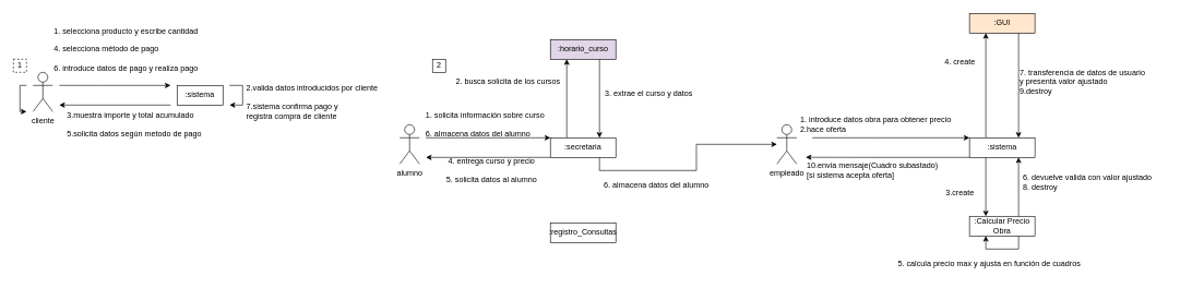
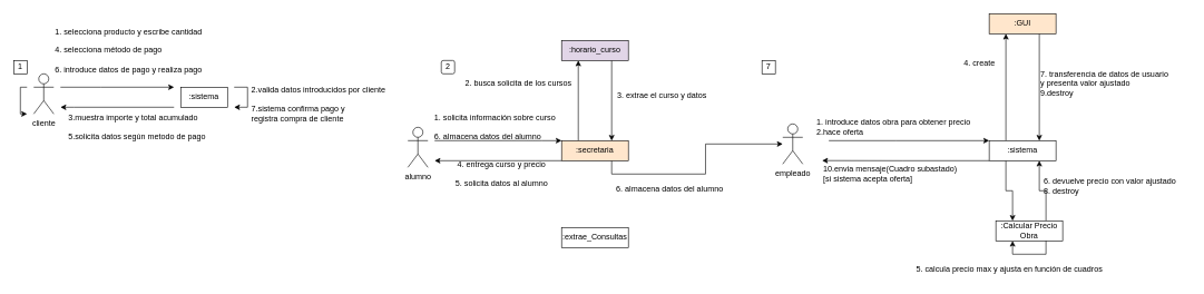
  <mxCell id="0" />
  <mxCell id="1" parent="0" />
  <mxCell id="2" style="edgeStyle=orthogonalEdgeStyle;rounded=0;orthogonalLoop=1;jettySize=auto;html=1;" edge="1" parent="1"><mxGeometry relative="1" as="geometry"><mxPoint x="90" y="130" as="sourcePoint" /><mxPoint x="260" y="130" as="targetPoint" /><Array as="points"><mxPoint x="150" y="130" /><mxPoint x="150" y="130" /></Array></mxGeometry></mxCell>
  <mxCell id="3" value="cliente" style="shape=umlActor;verticalLabelPosition=bottom;verticalAlign=top;html=1;outlineConnect=0;" vertex="1" parent="1"><mxGeometry x="50" y="110" width="30" height="60" as="geometry" /></mxCell>
- <mxCell id="4" value="1" style="whiteSpace=wrap;html=1;dashed=1;" vertex="1" parent="1"><mxGeometry x="20" y="90" width="20" height="20" as="geometry" /></mxCell>
+ <mxCell id="4" value="1" style="whiteSpace=wrap;html=1;" vertex="1" parent="1"><mxGeometry x="20" y="90" width="20" height="20" as="geometry" /></mxCell>
  <mxCell id="5" style="edgeStyle=orthogonalEdgeStyle;rounded=0;orthogonalLoop=1;jettySize=auto;html=1;" edge="1" parent="1"><mxGeometry relative="1" as="geometry"><mxPoint x="260" y="160" as="sourcePoint" /><mxPoint x="90" y="160" as="targetPoint" /><Array as="points"><mxPoint x="110" y="160" /><mxPoint x="110" y="160" /></Array></mxGeometry></mxCell>
  <mxCell id="6" value=":sistema" style="whiteSpace=wrap;html=1;" vertex="1" parent="1"><mxGeometry x="270" y="130" width="70" height="30" as="geometry" /></mxCell>
  <mxCell id="7" style="edgeStyle=orthogonalEdgeStyle;rounded=0;orthogonalLoop=1;jettySize=auto;html=1;" edge="1" parent="1"><mxGeometry relative="1" as="geometry"><mxPoint x="40" y="130" as="sourcePoint" /><mxPoint x="40" y="170" as="targetPoint" /><Array as="points"><mxPoint x="30" y="130" /><mxPoint x="30" y="170" /></Array></mxGeometry></mxCell>
  <mxCell id="8" value="&lt;div&gt;1. selecciona producto&amp;nbsp;&lt;span style=&quot;background-color: initial;&quot;&gt;y escribe cantidad&lt;/span&gt;&lt;/div&gt;&lt;div&gt;&lt;div&gt;&lt;br&gt;&lt;/div&gt;&lt;div&gt;4. selecciona método&amp;nbsp;&lt;span style=&quot;background-color: initial;&quot;&gt;de pago&lt;/span&gt;&lt;/div&gt;&lt;div&gt;&lt;span style=&quot;background-color: initial;&quot;&gt;&lt;br&gt;&lt;/span&gt;&lt;/div&gt;&lt;div&gt;6. introduce datos de pago y realiza pago&lt;/div&gt;&lt;/div&gt;" style="text;html=1;align=left;verticalAlign=middle;resizable=0;points=[];autosize=1;strokeColor=none;fillColor=none;" vertex="1" parent="1"><mxGeometry x="80" y="30" width="240" height="90" as="geometry" /></mxCell>
  <mxCell id="9" value="3.muestra importe y total acumulado&lt;div&gt;&lt;br&gt;&lt;div&gt;5.solicita datos según metodo de pago&lt;/div&gt;&lt;/div&gt;" style="text;html=1;align=left;verticalAlign=middle;resizable=0;points=[];autosize=1;strokeColor=none;fillColor=none;" vertex="1" parent="1"><mxGeometry x="100" y="160" width="230" height="60" as="geometry" /></mxCell>
  <mxCell id="10" style="edgeStyle=orthogonalEdgeStyle;rounded=0;orthogonalLoop=1;jettySize=auto;html=1;" edge="1" parent="1"><mxGeometry relative="1" as="geometry"><mxPoint x="350" y="130" as="sourcePoint" /><mxPoint x="350" y="160" as="targetPoint" /><Array as="points"><mxPoint x="370" y="130" /><mxPoint x="370" y="160" /></Array></mxGeometry></mxCell>
  <mxCell id="11" value="&lt;div&gt;2.valida datos introducidos por cliente&lt;div&gt;&lt;/div&gt;&lt;/div&gt;&lt;div&gt;&lt;br&gt;&lt;/div&gt;7.sistema confirma pago y&lt;div&gt;registra compra de cliente&lt;/div&gt;" style="text;html=1;align=left;verticalAlign=middle;resizable=0;points=[];autosize=1;strokeColor=none;fillColor=none;" vertex="1" parent="1"><mxGeometry x="374" y="120" width="220" height="70" as="geometry" /></mxCell>
- <mxCell id="12" value="2" style="whiteSpace=wrap;html=1;" vertex="1" parent="1"><mxGeometry x="660" y="90" width="20" height="20" as="geometry" /></mxCell>
+ <mxCell id="12" value="2" style="whiteSpace=wrap;html=1;rounded=1;" vertex="1" parent="1"><mxGeometry x="660" y="90" width="20" height="20" as="geometry" /></mxCell>
  <mxCell id="13" style="edgeStyle=orthogonalEdgeStyle;rounded=0;orthogonalLoop=1;jettySize=auto;html=1;entryX=0;entryY=0;entryDx=0;entryDy=0;" edge="1" parent="1" target="21"><mxGeometry relative="1" as="geometry"><mxPoint x="650" y="210" as="sourcePoint" /><Array as="points"><mxPoint x="810" y="210" /><mxPoint x="810" y="210" /></Array></mxGeometry></mxCell>
  <mxCell id="14" value="alumno" style="shape=umlActor;verticalLabelPosition=bottom;verticalAlign=top;html=1;outlineConnect=0;" vertex="1" parent="1"><mxGeometry x="610" y="190" width="30" height="60" as="geometry" /></mxCell>
- <mxCell id="15" value=":registro_Consultas" style="whiteSpace=wrap;html=1;" vertex="1" parent="1"><mxGeometry x="840" y="340" width="100" height="30" as="geometry" /></mxCell>
+ <mxCell id="15" value=":extrae_Consultas" style="whiteSpace=wrap;html=1;" vertex="1" parent="1"><mxGeometry x="840" y="340" width="100" height="30" as="geometry" /></mxCell>
  <mxCell id="16" style="edgeStyle=orthogonalEdgeStyle;rounded=0;orthogonalLoop=1;jettySize=auto;html=1;exitX=0.75;exitY=1;exitDx=0;exitDy=0;entryX=0.75;entryY=0;entryDx=0;entryDy=0;" edge="1" parent="1" source="17" target="21"><mxGeometry relative="1" as="geometry" /></mxCell>
  <mxCell id="17" value=":horario_curso" style="whiteSpace=wrap;html=1;fillColor=#e1d5e7;" vertex="1" parent="1"><mxGeometry x="840" y="60" width="100" height="30" as="geometry" /></mxCell>
  <mxCell id="18" style="edgeStyle=orthogonalEdgeStyle;rounded=0;orthogonalLoop=1;jettySize=auto;html=1;exitX=0.25;exitY=0;exitDx=0;exitDy=0;entryX=0.25;entryY=1;entryDx=0;entryDy=0;" edge="1" parent="1" source="21" target="17"><mxGeometry relative="1" as="geometry" /></mxCell>
  <mxCell id="19" style="edgeStyle=orthogonalEdgeStyle;rounded=0;orthogonalLoop=1;jettySize=auto;html=1;exitX=0.75;exitY=1;exitDx=0;exitDy=0;" edge="1" parent="1" source="21" target="28"><mxGeometry relative="1" as="geometry" /></mxCell>
  <mxCell id="20" style="edgeStyle=orthogonalEdgeStyle;rounded=0;orthogonalLoop=1;jettySize=auto;html=1;exitX=0;exitY=1;exitDx=0;exitDy=0;" edge="1" parent="1" source="21"><mxGeometry relative="1" as="geometry"><mxPoint x="650" y="240" as="targetPoint" /><Array as="points"><mxPoint x="800" y="240" /><mxPoint x="800" y="240" /></Array></mxGeometry></mxCell>
- <mxCell id="21" value=":secretaria" style="whiteSpace=wrap;html=1;" vertex="1" parent="1"><mxGeometry x="840" y="210" width="100" height="30" as="geometry" /></mxCell>
+ <mxCell id="21" value=":secretaria" style="whiteSpace=wrap;html=1;fillColor=#ffe6cc;" vertex="1" parent="1"><mxGeometry x="840" y="210" width="100" height="30" as="geometry" /></mxCell>
  <mxCell id="22" value="1. solicita información sobre curso&lt;div&gt;&lt;br&gt;&lt;/div&gt;&lt;div style=&quot;text-align: left;&quot;&gt;6. almacena datos del alumno&lt;/div&gt;" style="text;html=1;align=center;verticalAlign=middle;resizable=0;points=[];autosize=1;strokeColor=none;fillColor=none;" vertex="1" parent="1"><mxGeometry x="640" y="160" width="200" height="60" as="geometry" /></mxCell>
  <mxCell id="23" value="4. entrega curso y precio&lt;div&gt;&lt;br&gt;&lt;/div&gt;&lt;div style=&quot;text-align: left;&quot;&gt;5. solicita datos al alumno&lt;/div&gt;" style="text;html=1;align=center;verticalAlign=middle;resizable=0;points=[];autosize=1;strokeColor=none;fillColor=none;" vertex="1" parent="1"><mxGeometry x="670" y="230" width="160" height="60" as="geometry" /></mxCell>
  <mxCell id="24" value="2. busca solicita de los cursos" style="text;html=1;align=center;verticalAlign=middle;resizable=0;points=[];autosize=1;strokeColor=none;fillColor=none;" vertex="1" parent="1"><mxGeometry x="680" y="110" width="190" height="30" as="geometry" /></mxCell>
  <mxCell id="25" value="3. extrae el curso y datos" style="text;html=1;align=center;verticalAlign=middle;resizable=0;points=[];autosize=1;strokeColor=none;fillColor=none;" vertex="1" parent="1"><mxGeometry x="910" y="128" width="160" height="30" as="geometry" /></mxCell>
  <mxCell id="26" value="6. almacena datos del alumno" style="text;html=1;align=left;verticalAlign=middle;resizable=0;points=[];autosize=1;strokeColor=none;fillColor=none;" vertex="1" parent="1"><mxGeometry x="920" y="268" width="180" height="30" as="geometry" /></mxCell>
- <mxCell id="28" value="empleado" style="shape=umlActor;verticalLabelPosition=bottom;verticalAlign=top;html=1;outlineConnect=0;" vertex="1" parent="1"><mxGeometry x="1186" y="190" width="30" height="60" as="geometry" /></mxCell>
+ <mxCell id="27" value="7" style="whiteSpace=wrap;html=1;" vertex="1" parent="1"><mxGeometry x="1140" y="90" width="20" height="20" as="geometry" /></mxCell>
+ <mxCell id="28" value="empleado" style="shape=umlActor;verticalLabelPosition=bottom;verticalAlign=top;html=1;outlineConnect=0;" vertex="1" parent="1"><mxGeometry x="1171" y="185" width="30" height="60" as="geometry" /></mxCell>
  <mxCell id="29" style="edgeStyle=orthogonalEdgeStyle;rounded=0;orthogonalLoop=1;jettySize=auto;html=1;exitX=0;exitY=1;exitDx=0;exitDy=0;" edge="1" parent="1" source="32"><mxGeometry relative="1" as="geometry"><mxPoint x="1230" y="239.857" as="targetPoint" /><Array as="points"><mxPoint x="1350" y="240" /><mxPoint x="1350" y="240" /></Array></mxGeometry></mxCell>
  <mxCell id="30" style="edgeStyle=orthogonalEdgeStyle;rounded=0;orthogonalLoop=1;jettySize=auto;html=1;exitX=0.25;exitY=0;exitDx=0;exitDy=0;entryX=0.25;entryY=1;entryDx=0;entryDy=0;" edge="1" parent="1" source="32" target="37"><mxGeometry relative="1" as="geometry" /></mxCell>
  <mxCell id="31" style="edgeStyle=orthogonalEdgeStyle;rounded=0;orthogonalLoop=1;jettySize=auto;html=1;exitX=0.25;exitY=1;exitDx=0;exitDy=0;entryX=0.25;entryY=0;entryDx=0;entryDy=0;" edge="1" parent="1" source="32" target="39"><mxGeometry relative="1" as="geometry" /></mxCell>
  <mxCell id="32" value=":sistema" style="whiteSpace=wrap;html=1;" vertex="1" parent="1"><mxGeometry x="1480" y="210" width="100" height="30" as="geometry" /></mxCell>
  <mxCell id="33" style="edgeStyle=orthogonalEdgeStyle;rounded=0;orthogonalLoop=1;jettySize=auto;html=1;entryX=0;entryY=0;entryDx=0;entryDy=0;" edge="1" parent="1" target="32"><mxGeometry relative="1" as="geometry"><mxPoint x="1240" y="249.857" as="targetPoint" /><mxPoint x="1240" y="210" as="sourcePoint" /><Array as="points"><mxPoint x="1340" y="210" /><mxPoint x="1340" y="210" /></Array></mxGeometry></mxCell>
  <mxCell id="34" value="1. introduce datos obra para obtener precio&lt;div&gt;2.hace oferta&lt;/div&gt;" style="text;html=1;align=left;verticalAlign=middle;resizable=0;points=[];autosize=1;strokeColor=none;fillColor=none;" vertex="1" parent="1"><mxGeometry x="1220" y="170" width="250" height="40" as="geometry" /></mxCell>
  <mxCell id="35" value="10.envia mensaje(Cuadro subastado)&lt;div&gt;[si sistema acepta oferta]&lt;/div&gt;" style="text;html=1;align=left;verticalAlign=middle;resizable=0;points=[];autosize=1;strokeColor=none;fillColor=none;" vertex="1" parent="1"><mxGeometry x="1230" y="240" width="220" height="40" as="geometry" /></mxCell>
  <mxCell id="36" style="edgeStyle=orthogonalEdgeStyle;rounded=0;orthogonalLoop=1;jettySize=auto;html=1;exitX=0.75;exitY=1;exitDx=0;exitDy=0;entryX=0.75;entryY=0;entryDx=0;entryDy=0;" edge="1" parent="1" source="37" target="32"><mxGeometry relative="1" as="geometry" /></mxCell>
  <mxCell id="37" value=":GUI" style="whiteSpace=wrap;html=1;fillColor=#ffe6cc;" vertex="1" parent="1"><mxGeometry x="1480" y="20" width="100" height="30" as="geometry" /></mxCell>
  <mxCell id="38" style="edgeStyle=orthogonalEdgeStyle;rounded=0;orthogonalLoop=1;jettySize=auto;html=1;exitX=0.75;exitY=0;exitDx=0;exitDy=0;entryX=0.75;entryY=1;entryDx=0;entryDy=0;" edge="1" parent="1" source="39" target="32"><mxGeometry relative="1" as="geometry" /></mxCell>
- <mxCell id="39" value=":Calcular Precio Obra" style="whiteSpace=wrap;html=1;" vertex="1" parent="1"><mxGeometry x="1480" y="330" width="100" height="30" as="geometry" /></mxCell>
+ <mxCell id="39" value=":Calcular Precio Obra" style="whiteSpace=wrap;html=1;" vertex="1" parent="1"><mxGeometry x="1490" y="330" width="100" height="30" as="geometry" /></mxCell>
  <mxCell id="40" value="4. create" style="text;html=1;align=center;verticalAlign=middle;resizable=0;points=[];autosize=1;strokeColor=none;fillColor=none;" vertex="1" parent="1"><mxGeometry x="1430" y="80" width="70" height="30" as="geometry" /></mxCell>
  <mxCell id="41" style="edgeStyle=orthogonalEdgeStyle;rounded=0;orthogonalLoop=1;jettySize=auto;html=1;exitX=0.75;exitY=1;exitDx=0;exitDy=0;entryX=0.25;entryY=1;entryDx=0;entryDy=0;" edge="1" parent="1" source="39" target="39"><mxGeometry relative="1" as="geometry" /></mxCell>
  <mxCell id="42" value="5. calcula precio max y ajusta en función de cuadros" style="text;html=1;align=center;verticalAlign=middle;resizable=0;points=[];autosize=1;strokeColor=none;fillColor=none;" vertex="1" parent="1"><mxGeometry x="1360" y="388" width="300" height="30" as="geometry" /></mxCell>
- <mxCell id="43" value="3.create" style="text;html=1;align=center;verticalAlign=middle;resizable=0;points=[];autosize=1;strokeColor=none;fillColor=none;" vertex="1" parent="1"><mxGeometry x="1430" y="280" width="70" height="30" as="geometry" /></mxCell>
- <mxCell id="44" value="6. devuelve valida con valor ajustado&lt;div&gt;8. destroy&lt;/div&gt;" style="text;html=1;align=left;verticalAlign=middle;resizable=0;points=[];autosize=1;strokeColor=none;fillColor=none;" vertex="1" parent="1"><mxGeometry x="1560" y="258" width="220" height="40" as="geometry" /></mxCell>
+ <mxCell id="44" value="6. devuelve precio con valor ajustado&lt;div&gt;8. destroy&lt;/div&gt;" style="text;html=1;align=left;verticalAlign=middle;resizable=0;points=[];autosize=1;strokeColor=none;fillColor=none;" vertex="1" parent="1"><mxGeometry x="1560" y="258" width="220" height="40" as="geometry" /></mxCell>
  <mxCell id="45" value="7. transferencia de datos de usuario&lt;div&gt;y presenta valor ajustado&lt;/div&gt;&lt;div&gt;9.destroy&lt;/div&gt;" style="text;html=1;align=left;verticalAlign=middle;resizable=0;points=[];autosize=1;strokeColor=none;fillColor=none;" vertex="1" parent="1"><mxGeometry x="1555" y="95" width="210" height="60" as="geometry" /></mxCell>
